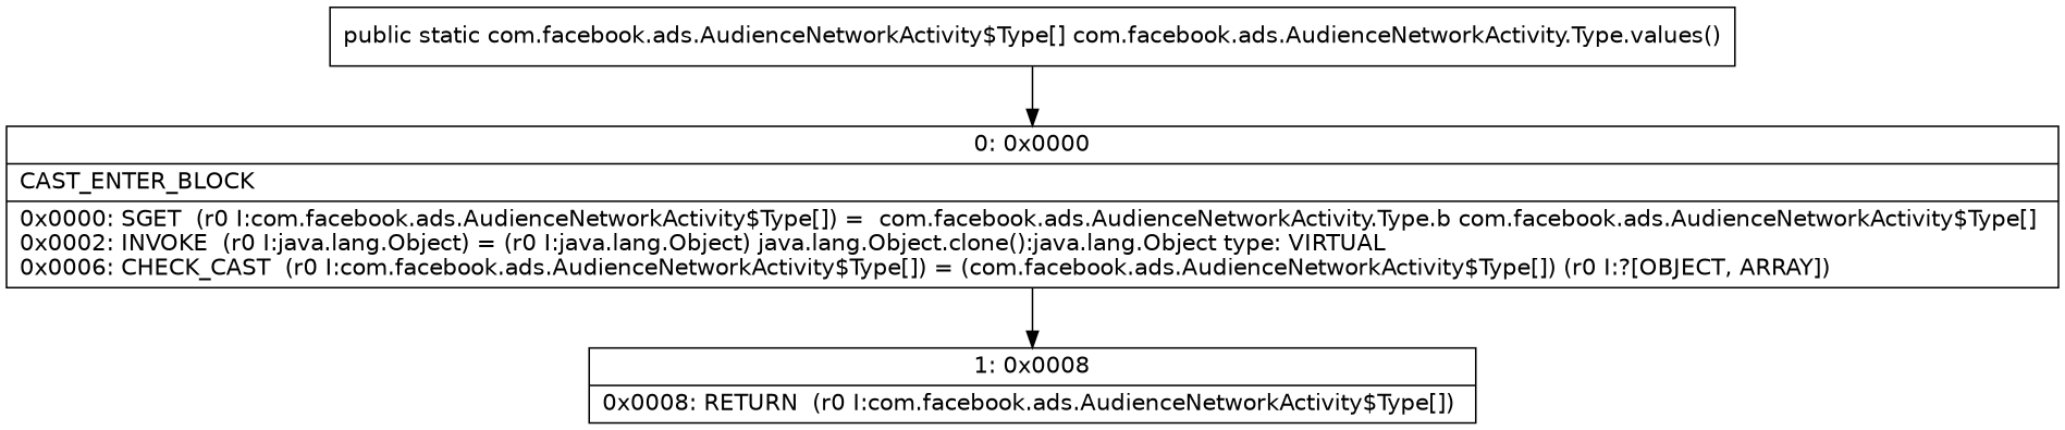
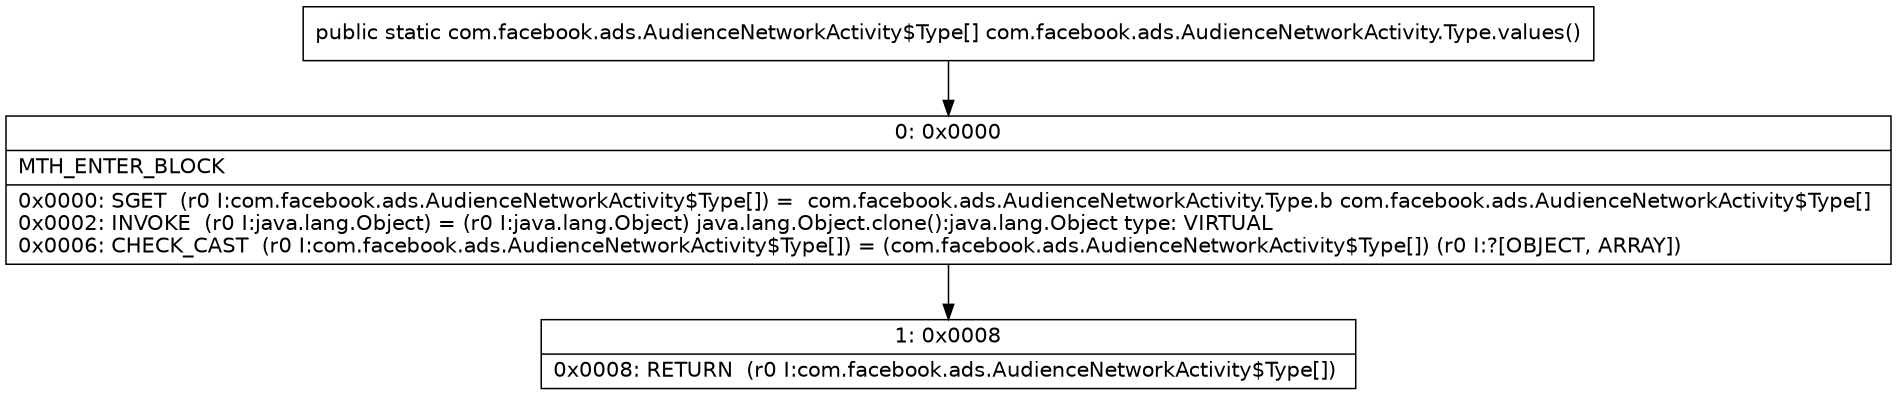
  digraph {
    fontname="DejaVu Sans"
    node [shape=record fontname="DejaVu Sans"]
    edge [fontname="DejaVu Sans"]
-   n1 [label="{0\:\ 0x0000|CAST_ENTER_BLOCK\l|0x0000: SGET  (r0 I:com.facebook.ads.AudienceNetworkActivity$Type[]) =  com.facebook.ads.AudienceNetworkActivity.Type.b com.facebook.ads.AudienceNetworkActivity$Type[] \l0x0002: INVOKE  (r0 I:java.lang.Object) = (r0 I:java.lang.Object) java.lang.Object.clone():java.lang.Object type: VIRTUAL \l0x0006: CHECK_CAST  (r0 I:com.facebook.ads.AudienceNetworkActivity$Type[]) = (com.facebook.ads.AudienceNetworkActivity$Type[]) (r0 I:?[OBJECT, ARRAY]) \l}"]
+   n1 [label="{0\:\ 0x0000|MTH_ENTER_BLOCK\l|0x0000: SGET  (r0 I:com.facebook.ads.AudienceNetworkActivity$Type[]) =  com.facebook.ads.AudienceNetworkActivity.Type.b com.facebook.ads.AudienceNetworkActivity$Type[] \l0x0002: INVOKE  (r0 I:java.lang.Object) = (r0 I:java.lang.Object) java.lang.Object.clone():java.lang.Object type: VIRTUAL \l0x0006: CHECK_CAST  (r0 I:com.facebook.ads.AudienceNetworkActivity$Type[]) = (com.facebook.ads.AudienceNetworkActivity$Type[]) (r0 I:?[OBJECT, ARRAY]) \l}"]
    n2 [label="{1\:\ 0x0008|0x0008: RETURN  (r0 I:com.facebook.ads.AudienceNetworkActivity$Type[]) \l}"]
    n3 [label="{public static com.facebook.ads.AudienceNetworkActivity$Type[] com.facebook.ads.AudienceNetworkActivity.Type.values() }"]
    n1 -> n2
    n3 -> n1
  }
